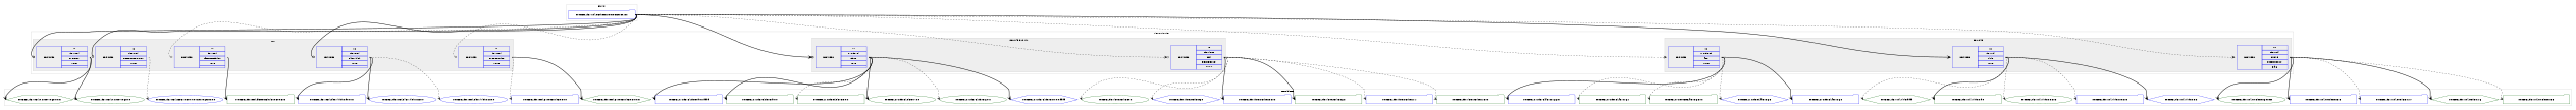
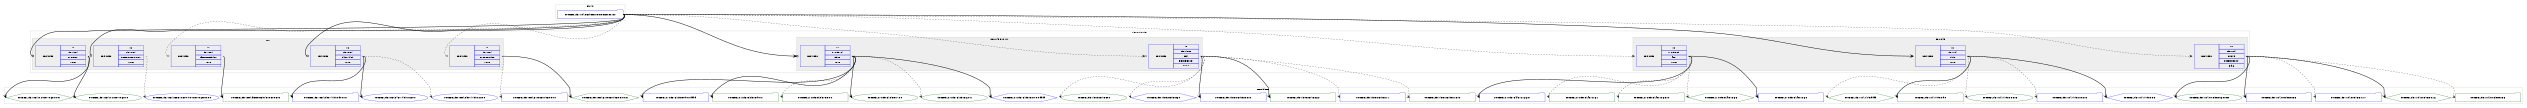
  digraph {
    compound=true
    concentrate=true
    fontname=Helvetica
    fontsize=10
    newrank=true
    rankdir=TB
    ranksep=1.5
    node [color=blue fontname=Helvetica fontsize=10 shape=folder]
    edge [arrowhead=vee headport=w style=bold tailport=e weight=100]
    n1 [label="portage://dev-util/creduce-2.8.0_pre20180411" width=4]
    n2 [label=<<TABLE BORDER="0" CELLBORDER="1" CELLSPACING="0" CELLPADDING="4" WIDTH="220"><TR><TD ROWSPAN="6" CELLPADDING="30">pack_dep</TD></TR><TR><TD WIDTH="110">no</TD></TR><TR><TD>dev-util</TD></TR><TR><TD>cmake</TD></TR><TR><TD>greaterequal</TD></TR><TR><TD>3.9.6</TD></TR></TABLE>> shape=none]
    n3 [label=<<TABLE BORDER="0" CELLBORDER="1" CELLSPACING="0" CELLPADDING="4" WIDTH="220"><TR><TD ROWSPAN="6" CELLPADDING="30">pack_dep</TD></TR><TR><TD WIDTH="110">no</TD></TR><TR><TD>dev-util</TD></TR><TR><TD>ninja</TD></TR><TR><TD>none</TD></TR><TR><TD></TD></TR></TABLE>> shape=none]
    n4 [label=<<TABLE BORDER="0" CELLBORDER="1" CELLSPACING="0" CELLPADDING="4" WIDTH="220"><TR><TD ROWSPAN="6" CELLPADDING="30">pack_dep</TD></TR><TR><TD WIDTH="110">no</TD></TR><TR><TD>sys-devel</TD></TR><TR><TD>flex</TD></TR><TR><TD>none</TD></TR><TR><TD></TD></TR></TABLE>> shape=none]
    n5 [label=<<TABLE BORDER="0" CELLBORDER="1" CELLSPACING="0" CELLPADDING="4" WIDTH="220"><TR><TD ROWSPAN="6" CELLPADDING="30">pack_dep</TD></TR><TR><TD WIDTH="110">no</TD></TR><TR><TD>dev-lang</TD></TR><TR><TD>perl</TD></TR><TR><TD>greaterequal</TD></TR><TR><TD>5.10.0</TD></TR></TABLE>> shape=none]
    n6 [label=<<TABLE BORDER="0" CELLBORDER="1" CELLSPACING="0" CELLPADDING="4" WIDTH="220"><TR><TD ROWSPAN="6" CELLPADDING="30">pack_dep</TD></TR><TR><TD WIDTH="110">no</TD></TR><TR><TD>sys-devel</TD></TR><TR><TD>clang</TD></TR><TR><TD>none</TD></TR><TR><TD></TD></TR></TABLE>> shape=none]
    n7 [label=<<TABLE BORDER="0" CELLBORDER="1" CELLSPACING="0" CELLPADDING="4" WIDTH="220"><TR><TD ROWSPAN="6" CELLPADDING="30">pack_dep</TD></TR><TR><TD WIDTH="110">no</TD></TR><TR><TD>dev-perl</TD></TR><TR><TD>Exporter-Lite</TD></TR><TR><TD>none</TD></TR><TR><TD></TD></TR></TABLE>> shape=none]
    n8 [label=<<TABLE BORDER="0" CELLBORDER="1" CELLSPACING="0" CELLPADDING="4" WIDTH="220"><TR><TD ROWSPAN="6" CELLPADDING="30">pack_dep</TD></TR><TR><TD WIDTH="110">no</TD></TR><TR><TD>dev-perl</TD></TR><TR><TD>File-Which</TD></TR><TR><TD>none</TD></TR><TR><TD></TD></TR></TABLE>> shape=none]
    n9 [label=<<TABLE BORDER="0" CELLBORDER="1" CELLSPACING="0" CELLPADDING="4" WIDTH="220"><TR><TD ROWSPAN="6" CELLPADDING="30">pack_dep</TD></TR><TR><TD WIDTH="110">no</TD></TR><TR><TD>dev-perl</TD></TR><TR><TD>Getopt-Tabular</TD></TR><TR><TD>none</TD></TR><TR><TD></TD></TR></TABLE>> shape=none]
    n10 [label=<<TABLE BORDER="0" CELLBORDER="1" CELLSPACING="0" CELLPADDING="4" WIDTH="220"><TR><TD ROWSPAN="6" CELLPADDING="30">pack_dep</TD></TR><TR><TD WIDTH="110">no</TD></TR><TR><TD>dev-perl</TD></TR><TR><TD>Regexp-Common</TD></TR><TR><TD>none</TD></TR><TR><TD></TD></TR></TABLE>> shape=none]
    n11 [label=<<TABLE BORDER="0" CELLBORDER="1" CELLSPACING="0" CELLPADDING="4" WIDTH="220"><TR><TD ROWSPAN="6" CELLPADDING="30">pack_dep</TD></TR><TR><TD WIDTH="110">no</TD></TR><TR><TD>dev-perl</TD></TR><TR><TD>Sys-CPU</TD></TR><TR><TD>none</TD></TR><TR><TD></TD></TR></TABLE>> shape=none]
    n12 [color=darkgreen label="portage://dev-util/cmake-3.13.5" width=4]
-   n13 [color=darkgreen label="portage://dev-util/perl-3.14.6" shape=hexagon width=4]
+   n13 [color=darkgreen label="portage://dev-util/cmake-3.14.6" shape=hexagon width=4]
    n14 [label="portage://dev-util/cmake-3.14.7" width=4]
    n15 [label="portage://dev-util/cmake-3.15.5" width=4]
    n16 [color=darkgreen label="portage://dev-util/cmake-3.16.0_rc3" shape=ellipse width=4]
    n17 [label="portage://dev-util/ninja-1.8.2" shape=hexagon width=4]
    n18 [label="portage://dev-util/ninja-1.8.2-r1" width=4]
    n19 [color=darkgreen label="portage://dev-util/ninja-1.8.2-r2" shape=ellipse width=4]
    n20 [color=darkgreen label="portage://dev-util/ninja-1.9.0" width=4]
    n21 [color=darkgreen label="portage://dev-util/ninja-9999" shape=hexagon width=4]
    n22 [label="portage://sys-devel/flex-2.6.1" width=4]
-   n23 [label="portage://sys-devel/flex-2.6.3" shape=hexagon width=4]
-   n24 [color=darkgreen label="portage://sys-portage/flex-2.6.3-r1" width=4]
+   n23 [color=darkgreen label="portage://sys-devel/flex-2.6.3" shape=hexagon width=4]
+   n24 [color=darkgreen label="portage://sys-devel/flex-2.6.3-r1" width=4]
    n25 [color=darkgreen label="portage://sys-devel/flex-2.6.4" width=4]
    n26 [label="portage://sys-devel/flex-2.6.6-r1" width=4]
    n27 [color=darkgreen label="portage://dev-lang/perl-5.24.3-r1" width=4]
    n28 [label="portage://dev-lang/perl-5.24.4" width=4]
    n29 [color=darkgreen label="portage://dev-lang/perl-5.26.2" width=4]
    n30 [label="portage://dev-lang/perl-5.28.2-r1" width=4]
    n31 [label="portage://dev-lang/perl-5.36.0" shape=hexagon width=4]
    n32 [color=darkgreen label="portage://dev-lang/perl-5.30.1" shape=ellipse width=4]
    n33 [label="portage://sys-devel/clang-10.0.0.9999" shape=hexagon width=4]
    n34 [color=darkgreen label="portage://sys-devel/clang-6.0.1" shape=ellipse width=4]
    n35 [color=darkgreen label="portage://sys-devel/clang-7.1.0" shape=ellipse width=4]
    n36 [color=darkgreen label="portage://sys-devel/clang-8.0.1" width=4]
    n37 [color=darkgreen label="portage://sys-devel/clang-9.0.0" width=4]
    n38 [label="portage://sys-devel/clang-9.0.1.9999" width=4]
    n39 [color=darkgreen label="portage://dev-perl/Exporter-Lite-0.20.0-r1" shape=hexagon width=4]
    n40 [label="portage://dev-perl/Exporter-Lite-0.80.0" width=4]
    n41 [label="portage://dev-perl/File-Which-1.210.0" shape=ellipse width=4]
    n42 [label="portage://dev-perl/File-Which-1.220.0" shape=ellipse width=4]
    n43 [label="portage://dev-perl/File-Which-1.90.0-r1" width=4]
    n44 [color=darkgreen label="portage://dev-perl/Getopt-Tabular-0.300.5-r1" width=4]
    n45 [label="portage://dev-perl/Regexp-Common-2017060201.0.0" shape=ellipse width=4]
    n46 [color=darkgreen label="portage://dev-perl/Sys-CPU-0.610.0" shape=ellipse width=4]
    n47 [color=darkgreen label="portage://dev-perl/Sys-CPU-0.610.0-r1" shape=hexagon width=4]
    subgraph cluster_1 {
      color=gray
      label=<<i>ebuild</i>>
      n1
    }
    subgraph cluster_2 {
      color=gray
      label=<<i>dependencies</i>>
      subgraph cluster_3 {
        color=gray
        fillcolor="#eeeeee"
        label=<<i>compile</i>>
        style=filled
        subgraph sub_4 {
          color=gray
          fillcolor="#eeeeee"
          label=<<i>compile</i>>
          style=filled
          n2
        }
        subgraph sub_5 {
          color=gray
          fillcolor="#eeeeee"
          label=<<i>compile</i>>
          style=filled
          n3
        }
        subgraph sub_6 {
          color=gray
          fillcolor="#eeeeee"
          label=<<i>compile</i>>
          style=filled
          n4
        }
      }
      subgraph cluster_7 {
        color=gray
        fillcolor="#eeeeee"
        label=<<i>compile and run</i>>
        style=filled
        subgraph sub_8 {
          color=gray
          fillcolor="#eeeeee"
          label=<<i>compile and run</i>>
          style=filled
          n5
        }
        subgraph sub_9 {
          color=gray
          fillcolor="#eeeeee"
          label=<<i>compile and run</i>>
          style=filled
          n6
        }
      }
      subgraph cluster_10 {
        color=gray
        fillcolor="#eeeeee"
        label=<<i>run</i>>
        style=filled
        subgraph sub_11 {
          color=gray
          fillcolor="#eeeeee"
          label=<<i>run</i>>
          style=filled
          n7
        }
        subgraph sub_12 {
          color=gray
          fillcolor="#eeeeee"
          label=<<i>run</i>>
          style=filled
          n8
        }
        subgraph sub_13 {
          color=gray
          fillcolor="#eeeeee"
          label=<<i>run</i>>
          style=filled
          n9
        }
        subgraph sub_14 {
          color=gray
          fillcolor="#eeeeee"
          label=<<i>run</i>>
          style=filled
          n10
        }
        subgraph sub_15 {
          color=gray
          fillcolor="#eeeeee"
          label=<<i>run</i>>
          style=filled
          n11
        }
      }
    }
    subgraph cluster_16 {
      color=gray
      label=<<i>candidates</i>>
      rank=same
      subgraph sub_17 {
        color=black
        label=<<i>candidates</i>>
        nodesep=1
        rank=same
        n12
        n13
        n14
        n15
        n16
      }
      subgraph sub_18 {
        color=black
        label=<<i>candidates</i>>
        nodesep=1
        rank=same
        n17
        n18
        n19
        n20
        n21
      }
      subgraph sub_19 {
        color=black
        label=<<i>candidates</i>>
        nodesep=1
        rank=same
        n22
        n23
        n24
        n25
        n26
      }
      subgraph sub_20 {
        color=black
        label=<<i>candidates</i>>
        nodesep=1
        rank=same
        n27
        n28
        n29
        n30
        n31
        n32
      }
      subgraph sub_21 {
        color=black
        label=<<i>candidates</i>>
        nodesep=1
        rank=same
        n33
        n34
        n35
        n36
        n37
        n38
      }
      subgraph sub_22 {
        color=black
        label=<<i>candidates</i>>
        nodesep=1
        rank=same
        n39
        n40
      }
      subgraph sub_23 {
        color=black
        label=<<i>candidates</i>>
        nodesep=1
        rank=same
        n41
        n42
        n43
      }
      subgraph sub_24 {
        color=black
        label=<<i>candidates</i>>
        nodesep=1
        rank=same
        n44
      }
      subgraph sub_25 {
        color=black
        label=<<i>candidates</i>>
        nodesep=1
        rank=same
        n45
      }
      subgraph sub_26 {
        color=black
        label=<<i>candidates</i>>
        nodesep=1
        rank=same
        n46
        n47
      }
    }
    n1 -> n2 [style=dashed weight=20]
    n1 -> n3 [weight=20]
    n1 -> n4 [style=dashed weight=20]
    n1 -> n5 [arrowhead=odotvee style=dashed weight=20]
    n1 -> n6 [arrowhead=odotvee weight=20]
    n1 -> n7 [arrowhead=odot style=dashed weight=20]
    n1 -> n8 [arrowhead=odot weight=20]
    n1 -> n9 [arrowhead=odot style=dashed weight=20]
    n1 -> n10 [arrowhead=odot weight=20]
    n1 -> n11 [arrowhead=odot weight=20]
    n2 -> n12 [style=dashed]
    n2 -> n13
    n2 -> n14 [style=dashed]
    n2 -> n15
    n2 -> n16
    n3 -> n17
    n3 -> n18 [style=dashed]
    n3 -> n19 [style=dashed]
    n3 -> n20
    n3 -> n21 [style=dashed]
    n4 -> n22
    n4 -> n23 [style=dashed]
    n4 -> n24 [style=dashed]
    n4 -> n25 [style=dashed]
    n4 -> n26
    n5 -> n27 [style=dashed]
    n5 -> n28 [style=dashed]
    n5 -> n29
    n5 -> n30
    n5 -> n31 [style=dashed]
    n5 -> n32 [style=dashed]
    n6 -> n33
    n6 -> n34 [style=dashed]
    n6 -> n35
    n6 -> n36 [style=dashed]
    n6 -> n37
    n6 -> n38
    n7 -> n39
    n7 -> n40 [style=dashed]
    n8 -> n41 [style=dashed]
    n8 -> n42
    n8 -> n43
    n9 -> n44
    n10 -> n45 [style=dashed]
    n11 -> n46
    n11 -> n47
  }
